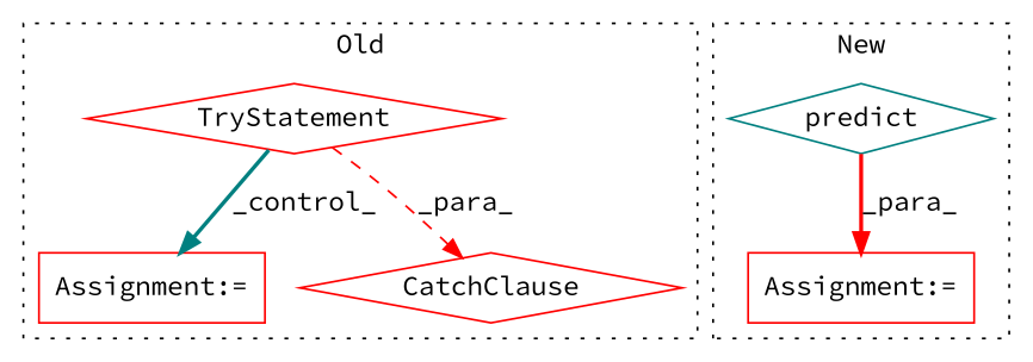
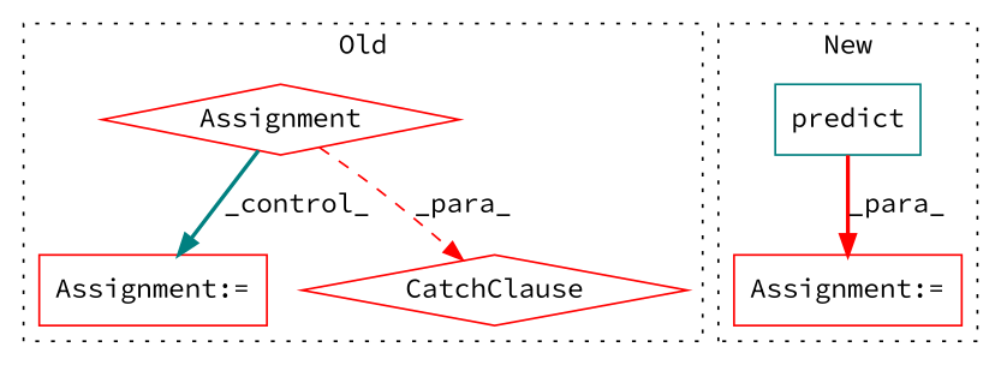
  digraph {
    fontname="Source Code Pro"
    node [a=7 color=red fontname="Source Code Pro" shape=box]
    edge [color=red fontname="Source Code Pro" style=bold]
-   n1 [a=54 l=4 label=TryStatement s=1381 shape=diamond]
+   n1 [a=54 l=4 label=Assignment s=1381 shape=diamond]
    n2 [l=2 label="Assignment:=" s=1789]
    n3 [a=12 l="13,2" label=CatchClause s="1456,1490" shape=diamond]
-   n4 [a=32 color=teal l="8,1" label=predict s="1138,1152" shape=diamond]
+   n4 [a=32 color=teal l="8,1" label=predict s="1138,1152"]
    n5 [l=1 label="Assignment:=" s=1133]
    subgraph cluster_1 {
      label=Old
      style=dotted
      n1
      n2
      n3
    }
    subgraph cluster_2 {
      label=New
      style=dotted
      n4
      n5
    }
    n1 -> n2 [color=teal label=_control_]
    n1 -> n3 [label=_para_ style=dashed]
    n4 -> n5 [label=_para_]
  }
